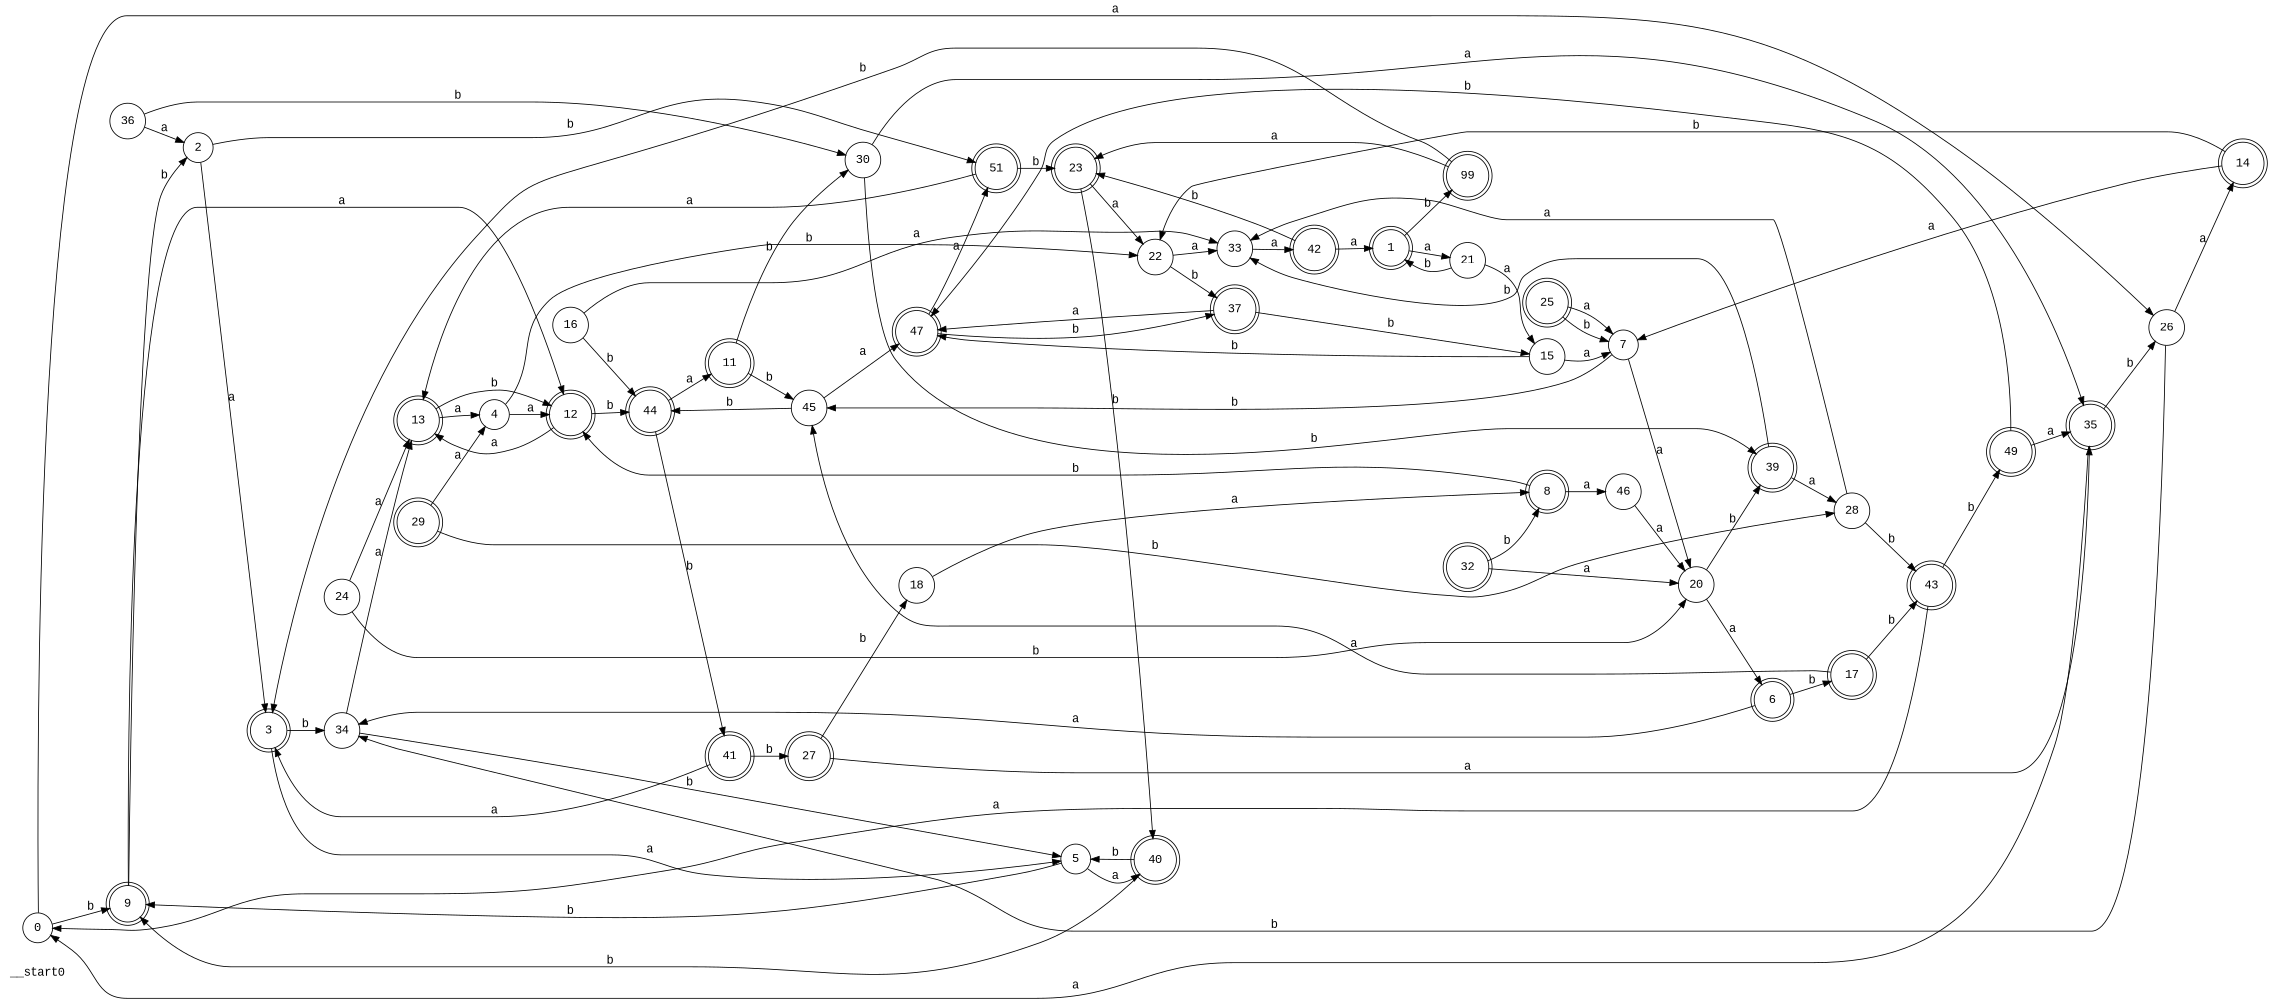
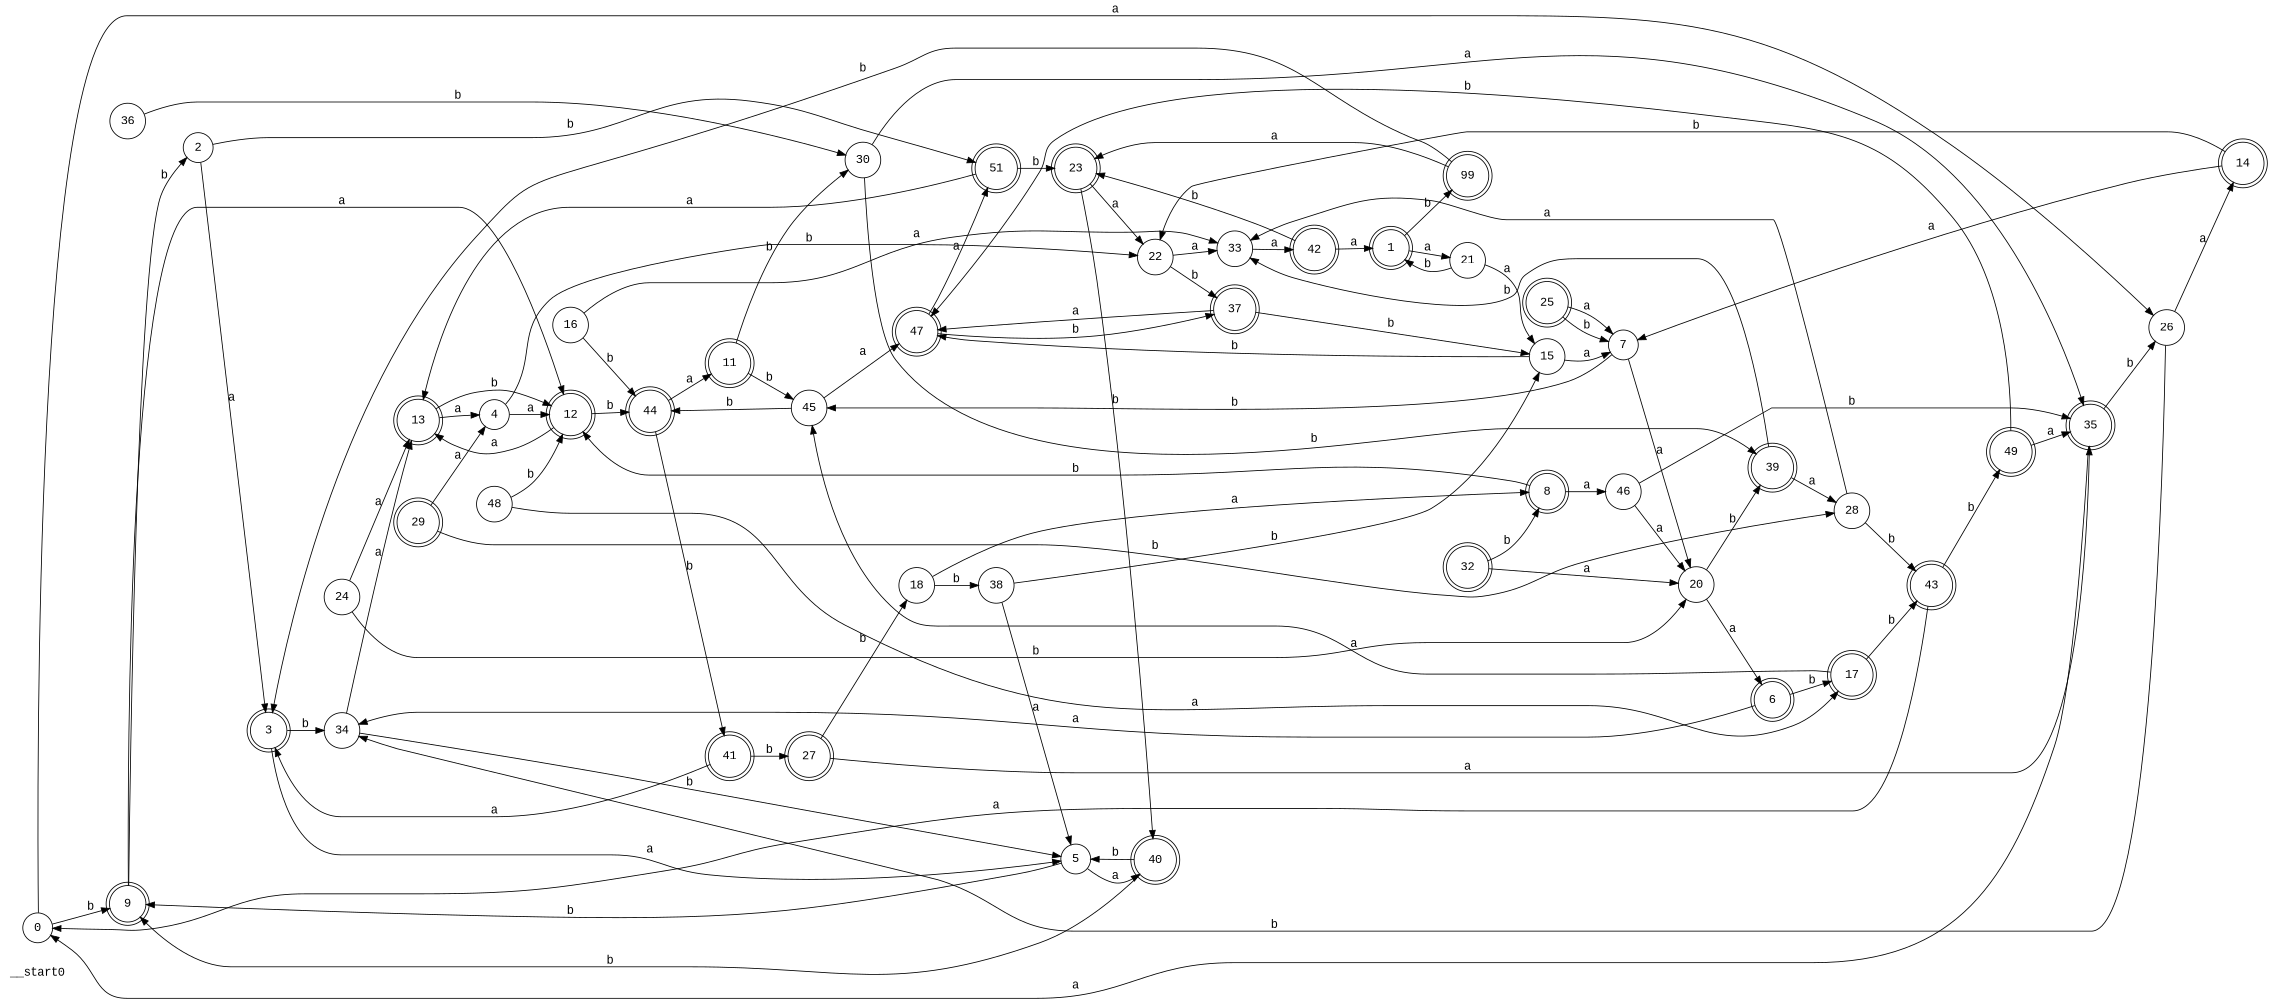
  digraph {
    fontname="Liberation Mono"
    rankdir=LR
    node [fontname="Liberation Mono" shape=doublecircle color=black fillcolor=white style="rounded,filled"]
    edge [fontname="Liberation Mono"]
    __start0 [shape=none color="" fillcolor="" style=""]
    n2 [label=0 shape=circle style=filled]
    n3 [label=9]
    n4 [label=26 shape=circle style=filled]
    n5 [label=2 shape=circle style=filled]
    n6 [label=12]
    n7 [label=34 shape=circle style=filled]
    n8 [label=14]
    n9 [label=1]
    n10 [label=99]
    n11 [label=21 shape=circle style=filled]
    n12 [label=3]
    n13 [label=23]
    n14 [label=15 shape=circle style=filled]
    n15 [label=51]
    n16 [label=5 shape=circle style=filled]
    n17 [label=13]
    n18 [label=40]
    n19 [label=4 shape=circle style=filled]
    n20 [label=22 shape=circle style=filled]
    n21 [label=44]
    n22 [label=33 shape=circle style=filled]
    n23 [label=37]
    n24 [label=6]
    n25 [label=17]
    n26 [label=45 shape=circle style=filled]
    n27 [label=43]
    n28 [label=7 shape=circle style=filled]
    n29 [label=20 shape=circle style=filled]
    n30 [label=39]
    n31 [label=47]
    n32 [label=8]
    n33 [label=46 shape=circle style=filled]
    n34 [label=35]
    n35 [label=29]
    n36 [label=28 shape=circle style=filled]
    n37 [label=11]
    n38 [label=30 shape=circle style=filled]
    n39 [label=41]
    n40 [label=42]
    n41 [label=16 shape=circle style=filled]
    n42 [label=49]
    n43 [label=18 shape=circle style=filled]
+   n44 [label=38 shape=circle style=filled]
    n45 [label=24 shape=circle style=filled]
    n46 [label=25]
    n47 [label=27]
    n48 [label=32]
    n49 [label=36 shape=circle style=filled]
+   n50 [label=48 shape=circle style=filled]
    n2 -> n3 [label=b]
    n2 -> n4 [label=a]
    n3 -> n5 [label=b]
    n3 -> n6 [label=a]
    n4 -> n7 [label=b]
    n4 -> n8 [label=a]
    n5 -> n12 [label=a]
    n5 -> n15 [label=b]
    n6 -> n17 [label=a]
    n6 -> n21 [label=b]
    n7 -> n16 [label=b]
    n7 -> n17 [label=a]
    n8 -> n20 [label=b]
    n8 -> n28 [label=a]
    n9 -> n10 [label=b]
    n9 -> n11 [label=a]
    n10 -> n12 [label=b]
    n10 -> n13 [label=a]
    n11 -> n9 [label=b]
    n11 -> n14 [label=a]
    n12 -> n7 [label=b]
    n12 -> n16 [label=a]
    n13 -> n18 [label=b]
    n13 -> n20 [label=a]
    n14 -> n28 [label=a]
    n14 -> n31 [label=b]
    n15 -> n13 [label=b]
    n15 -> n17 [label=a]
    n16 -> n3 [label=b]
    n16 -> n18 [label=a]
    n17 -> n6 [label=b]
    n17 -> n19 [label=a]
    n18 -> n3 [label=b]
    n18 -> n16 [label=b]
    n19 -> n6 [label=a]
    n19 -> n20 [label=b]
    n20 -> n22 [label=a]
    n20 -> n23 [label=b]
    n21 -> n37 [label=a]
    n21 -> n39 [label=b]
    n22 -> n40 [label=a]
    n23 -> n14 [label=b]
    n23 -> n31 [label=a]
    n24 -> n7 [label=a]
    n24 -> n25 [label=b]
    n25 -> n26 [label=a]
    n25 -> n27 [label=b]
    n26 -> n21 [label=b]
    n26 -> n31 [label=a]
    n27 -> n2 [label=a]
    n27 -> n42 [label=b]
    n28 -> n26 [label=b]
    n28 -> n29 [label=a]
    n29 -> n24 [label=a]
    n29 -> n30 [label=b]
    n30 -> n22 [label=b]
    n30 -> n36 [label=a]
    n31 -> n15 [label=a]
    n31 -> n23 [label=b]
    n32 -> n6 [label=b]
    n32 -> n33 [label=a]
    n33 -> n29 [label=a]
+   n33 -> n34 [label=b]
    n34 -> n2 [label=a]
    n34 -> n4 [label=b]
    n35 -> n19 [label=a]
    n35 -> n36 [label=b]
    n36 -> n22 [label=a]
    n36 -> n27 [label=b]
    n37 -> n26 [label=b]
    n37 -> n38 [label=b]
    n38 -> n30 [label=b]
    n38 -> n34 [label=a]
    n39 -> n12 [label=a]
    n39 -> n47 [label=b]
    n40 -> n9 [label=a]
    n40 -> n13 [label=b]
    n41 -> n21 [label=b]
    n41 -> n22 [label=a]
    n42 -> n31 [label=b]
    n42 -> n34 [label=a]
    n43 -> n32 [label=a]
+   n43 -> n44 [label=b]
+   n44 -> n14 [label=b]
+   n44 -> n16 [label=a]
    n45 -> n17 [label=a]
    n45 -> n29 [label=b]
    n46 -> n28 [label=a]
    n46 -> n28 [label=b]
    n47 -> n34 [label=a]
    n47 -> n43 [label=b]
    n48 -> n29 [label=a]
    n48 -> n32 [label=b]
-   n49 -> n5 [label=a]
    n49 -> n38 [label=b]
+   n50 -> n6 [label=b]
+   n50 -> n25 [label=a]
  }
